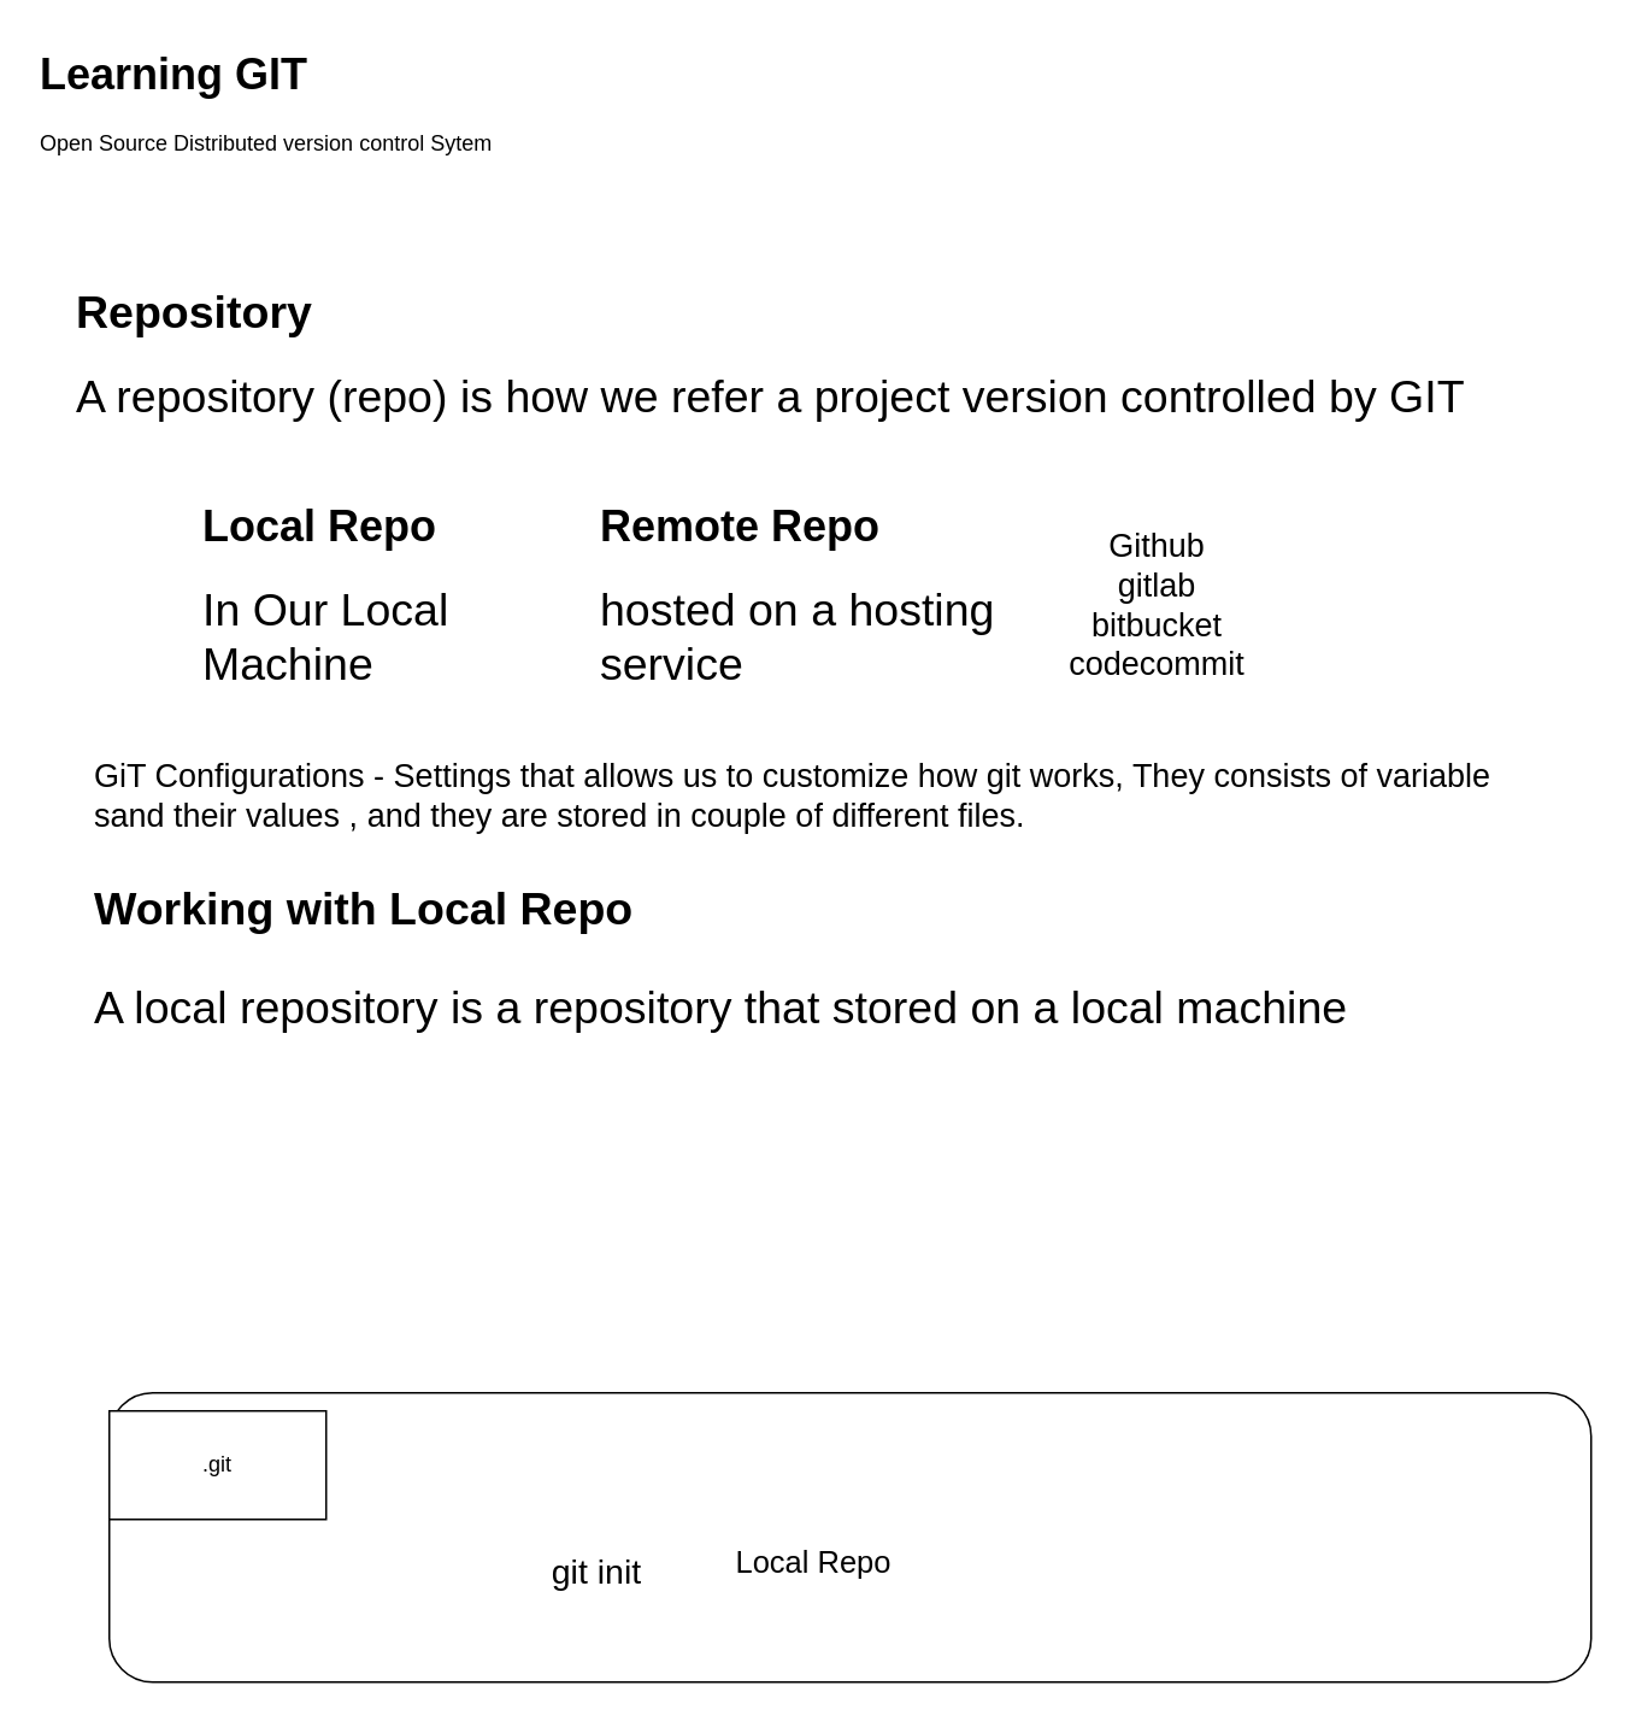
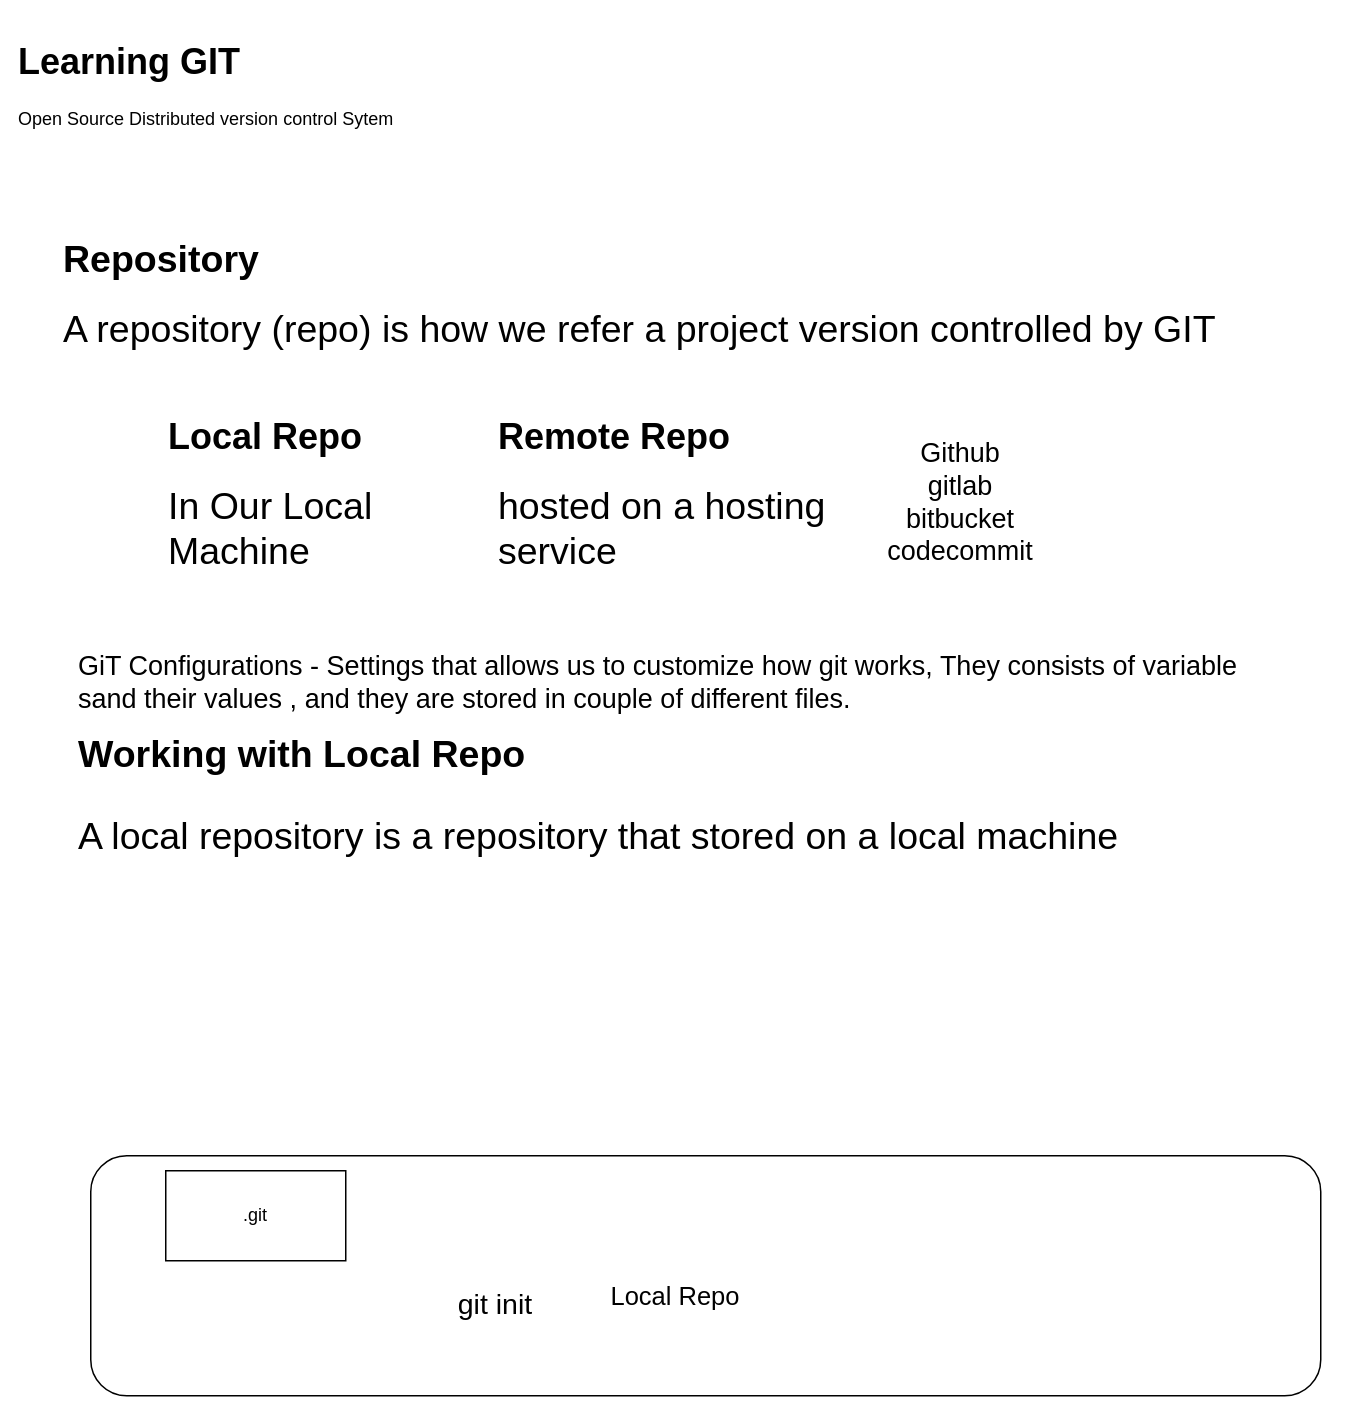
  <mxCell id="0" />
  <mxCell id="1" parent="0" />
- <mxCell id="2" value="&lt;h1 style=&quot;margin-top: 0px;&quot;&gt;Learning GIT&lt;br&gt;&lt;/h1&gt;&lt;p&gt;Open Source Distributed version control Sytem&lt;br&gt;&lt;/p&gt;" style="text;html=1;whiteSpace=wrap;overflow=hidden;rounded=0;" vertex="1" parent="1"><mxGeometry x="20" y="20" width="730" height="120" as="geometry" /></mxCell>
+ <mxCell id="2" value="&lt;h1 style=&quot;margin-top: 0px;&quot;&gt;Learning GIT&lt;br&gt;&lt;/h1&gt;&lt;p&gt;Open Source Distributed version control Sytem&lt;br&gt;&lt;/p&gt;" style="text;html=1;whiteSpace=wrap;overflow=hidden;rounded=0;" vertex="1" parent="1"><mxGeometry x="10" y="20" width="730" height="120" as="geometry" /></mxCell>
  <mxCell id="3" value="&lt;h1 style=&quot;margin-top: 0px; font-size: 25px;&quot;&gt;Repository&lt;/h1&gt;&lt;div style=&quot;font-size: 25px;&quot;&gt;&lt;font style=&quot;font-size: 25px;&quot;&gt;A repository (repo) is how we refer a project version controlled by GIT&lt;/font&gt;&lt;br&gt;&lt;/div&gt;" style="text;html=1;whiteSpace=wrap;overflow=hidden;rounded=0;" vertex="1" parent="1"><mxGeometry x="40" y="150" width="790" height="120" as="geometry" /></mxCell>
  <mxCell id="4" value="&lt;h1 style=&quot;margin-top: 0px;&quot;&gt;Local Repo&lt;br&gt;&lt;/h1&gt;&lt;font style=&quot;font-size: 25px;&quot;&gt;In Our Local Machine&lt;/font&gt;" style="text;html=1;whiteSpace=wrap;overflow=hidden;rounded=0;" vertex="1" parent="1"><mxGeometry x="110" y="270" width="180" height="120" as="geometry" /></mxCell>
  <mxCell id="5" value="&lt;h1 style=&quot;margin-top: 0px;&quot;&gt;Remote Repo&lt;br&gt;&lt;/h1&gt;&lt;font style=&quot;font-size: 25px;&quot;&gt;hosted on a hosting service&lt;br&gt;&lt;/font&gt;" style="text;whiteSpace=wrap;html=1;" vertex="1" parent="1"><mxGeometry x="330" y="270" width="270" height="100" as="geometry" /></mxCell>
  <mxCell id="6" value="&lt;div&gt;&lt;font style=&quot;font-size: 18px;&quot;&gt;Github&lt;/font&gt;&lt;/div&gt;&lt;div&gt;&lt;font style=&quot;font-size: 18px;&quot;&gt;gitlab&lt;/font&gt;&lt;/div&gt;&lt;div&gt;&lt;font style=&quot;font-size: 18px;&quot;&gt;bitbucket&lt;/font&gt;&lt;/div&gt;&lt;div&gt;&lt;font style=&quot;font-size: 18px;&quot;&gt;codecommit&lt;br&gt;&lt;/font&gt;&lt;/div&gt;" style="text;html=1;align=center;verticalAlign=middle;whiteSpace=wrap;rounded=0;" vertex="1" parent="1"><mxGeometry x="610" y="320" width="60" height="30" as="geometry" /></mxCell>
  <mxCell id="7" value="&lt;h1 style=&quot;margin-top: 0px; font-size: 25px;&quot;&gt;Working with Local Repo&lt;font style=&quot;font-size: 25px;&quot;&gt;&lt;br&gt;&lt;/font&gt;&lt;/h1&gt;&lt;p style=&quot;font-size: 25px;&quot;&gt;&lt;font style=&quot;font-size: 25px;&quot;&gt;A local repository is a repository that stored on a local machine&lt;/font&gt;&lt;br&gt;&lt;/p&gt;" style="text;html=1;whiteSpace=wrap;overflow=hidden;rounded=0;" vertex="1" parent="1"><mxGeometry x="50" y="480" width="770" height="120" as="geometry" /></mxCell>
- <mxCell id="8" value="&lt;div style=&quot;font-size: 13px;&quot; align=&quot;left&quot;&gt;&lt;font style=&quot;font-size: 18px;&quot;&gt;GiT Configurations - Settings that allows us to customize how git works, They consists of variable sand their values , and they are stored in couple of different files.&lt;br&gt;&lt;/font&gt;&lt;/div&gt;" style="text;html=1;align=left;verticalAlign=middle;whiteSpace=wrap;rounded=0;" vertex="1" parent="1"><mxGeometry x="50" y="425" width="800" height="30" as="geometry" /></mxCell>
+ <mxCell id="8" value="&lt;div style=&quot;font-size: 13px;&quot; align=&quot;left&quot;&gt;&lt;font style=&quot;font-size: 18px;&quot;&gt;GiT Configurations - Settings that allows us to customize how git works, They consists of variable sand their values , and they are stored in couple of different files.&lt;br&gt;&lt;/font&gt;&lt;/div&gt;" style="text;html=1;align=left;verticalAlign=middle;whiteSpace=wrap;rounded=0;" vertex="1" parent="1"><mxGeometry x="50" y="440" width="800" height="30" as="geometry" /></mxCell>
  <mxCell id="9" value="" style="rounded=1;whiteSpace=wrap;html=1;" vertex="1" parent="1"><mxGeometry x="60" y="770" width="820" height="160" as="geometry" /></mxCell>
  <mxCell id="10" value="&lt;font style=&quot;font-size: 17px;&quot;&gt;Local Repo&lt;/font&gt;" style="text;html=1;align=center;verticalAlign=middle;whiteSpace=wrap;rounded=0;" vertex="1" parent="1"><mxGeometry x="375" y="850" width="150" height="30" as="geometry" /></mxCell>
- <mxCell id="11" value=".git" style="rounded=0;whiteSpace=wrap;html=1;" vertex="1" parent="1"><mxGeometry x="60" y="780" width="120" height="60" as="geometry" /></mxCell>
+ <mxCell id="11" value=".git" style="rounded=0;whiteSpace=wrap;html=1;" vertex="1" parent="1"><mxGeometry x="110" y="780" width="120" height="60" as="geometry" /></mxCell>
  <mxCell id="12" value="&lt;font style=&quot;font-size: 19px;&quot;&gt;git init&lt;/font&gt;" style="text;html=1;align=center;verticalAlign=middle;whiteSpace=wrap;rounded=0;" vertex="1" parent="1"><mxGeometry x="300" y="850" width="60" height="40" as="geometry" /></mxCell>
